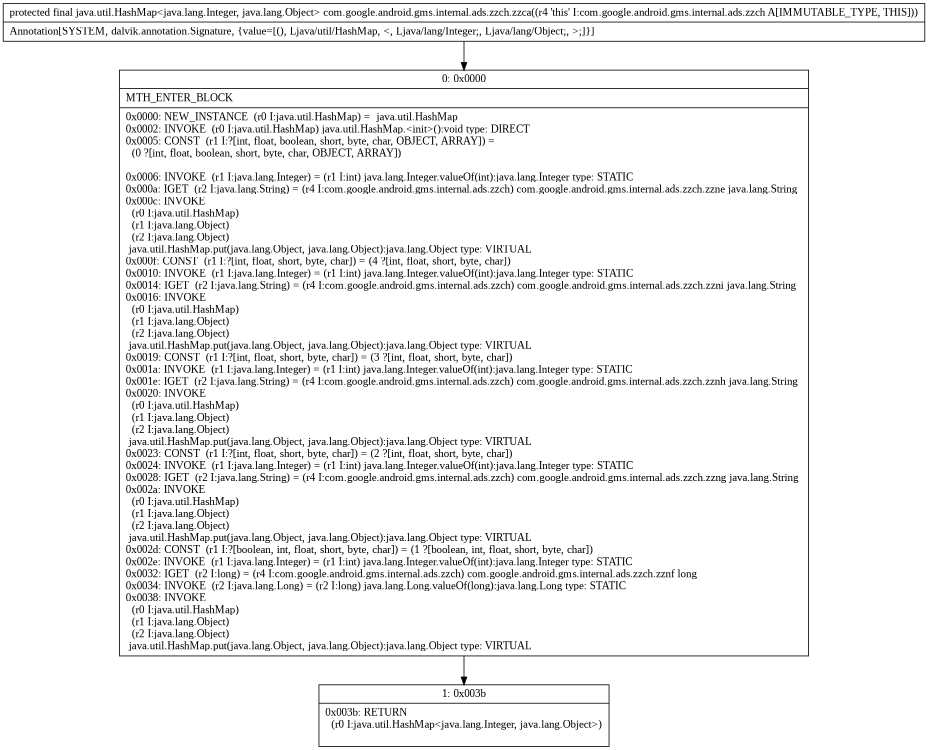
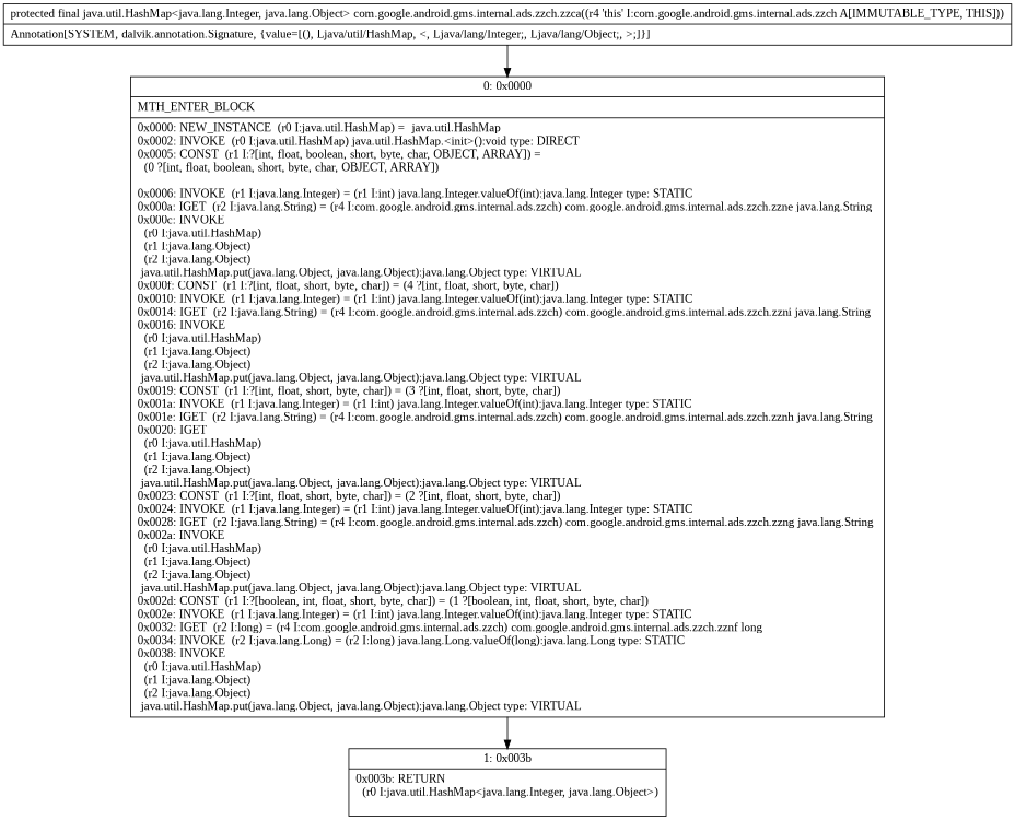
  digraph {
    fontname="Liberation Serif"
    node [shape=record fontname="Liberation Serif"]
    edge [fontname="Liberation Serif"]
-   n1 [label="{0\:\ 0x0000|MTH_ENTER_BLOCK\l|0x0000: NEW_INSTANCE  (r0 I:java.util.HashMap) =  java.util.HashMap \l0x0002: INVOKE  (r0 I:java.util.HashMap) java.util.HashMap.\<init\>():void type: DIRECT \l0x0005: CONST  (r1 I:?[int, float, boolean, short, byte, char, OBJECT, ARRAY]) = \l  (0 ?[int, float, boolean, short, byte, char, OBJECT, ARRAY])\l \l0x0006: INVOKE  (r1 I:java.lang.Integer) = (r1 I:int) java.lang.Integer.valueOf(int):java.lang.Integer type: STATIC \l0x000a: IGET  (r2 I:java.lang.String) = (r4 I:com.google.android.gms.internal.ads.zzch) com.google.android.gms.internal.ads.zzch.zzne java.lang.String \l0x000c: INVOKE  \l  (r0 I:java.util.HashMap)\l  (r1 I:java.lang.Object)\l  (r2 I:java.lang.Object)\l java.util.HashMap.put(java.lang.Object, java.lang.Object):java.lang.Object type: VIRTUAL \l0x000f: CONST  (r1 I:?[int, float, short, byte, char]) = (4 ?[int, float, short, byte, char]) \l0x0010: INVOKE  (r1 I:java.lang.Integer) = (r1 I:int) java.lang.Integer.valueOf(int):java.lang.Integer type: STATIC \l0x0014: IGET  (r2 I:java.lang.String) = (r4 I:com.google.android.gms.internal.ads.zzch) com.google.android.gms.internal.ads.zzch.zzni java.lang.String \l0x0016: INVOKE  \l  (r0 I:java.util.HashMap)\l  (r1 I:java.lang.Object)\l  (r2 I:java.lang.Object)\l java.util.HashMap.put(java.lang.Object, java.lang.Object):java.lang.Object type: VIRTUAL \l0x0019: CONST  (r1 I:?[int, float, short, byte, char]) = (3 ?[int, float, short, byte, char]) \l0x001a: INVOKE  (r1 I:java.lang.Integer) = (r1 I:int) java.lang.Integer.valueOf(int):java.lang.Integer type: STATIC \l0x001e: IGET  (r2 I:java.lang.String) = (r4 I:com.google.android.gms.internal.ads.zzch) com.google.android.gms.internal.ads.zzch.zznh java.lang.String \l0x0020: INVOKE  \l  (r0 I:java.util.HashMap)\l  (r1 I:java.lang.Object)\l  (r2 I:java.lang.Object)\l java.util.HashMap.put(java.lang.Object, java.lang.Object):java.lang.Object type: VIRTUAL \l0x0023: CONST  (r1 I:?[int, float, short, byte, char]) = (2 ?[int, float, short, byte, char]) \l0x0024: INVOKE  (r1 I:java.lang.Integer) = (r1 I:int) java.lang.Integer.valueOf(int):java.lang.Integer type: STATIC \l0x0028: IGET  (r2 I:java.lang.String) = (r4 I:com.google.android.gms.internal.ads.zzch) com.google.android.gms.internal.ads.zzch.zzng java.lang.String \l0x002a: INVOKE  \l  (r0 I:java.util.HashMap)\l  (r1 I:java.lang.Object)\l  (r2 I:java.lang.Object)\l java.util.HashMap.put(java.lang.Object, java.lang.Object):java.lang.Object type: VIRTUAL \l0x002d: CONST  (r1 I:?[boolean, int, float, short, byte, char]) = (1 ?[boolean, int, float, short, byte, char]) \l0x002e: INVOKE  (r1 I:java.lang.Integer) = (r1 I:int) java.lang.Integer.valueOf(int):java.lang.Integer type: STATIC \l0x0032: IGET  (r2 I:long) = (r4 I:com.google.android.gms.internal.ads.zzch) com.google.android.gms.internal.ads.zzch.zznf long \l0x0034: INVOKE  (r2 I:java.lang.Long) = (r2 I:long) java.lang.Long.valueOf(long):java.lang.Long type: STATIC \l0x0038: INVOKE  \l  (r0 I:java.util.HashMap)\l  (r1 I:java.lang.Object)\l  (r2 I:java.lang.Object)\l java.util.HashMap.put(java.lang.Object, java.lang.Object):java.lang.Object type: VIRTUAL \l}"]
+   n1 [label="{0\:\ 0x0000|MTH_ENTER_BLOCK\l|0x0000: NEW_INSTANCE  (r0 I:java.util.HashMap) =  java.util.HashMap \l0x0002: INVOKE  (r0 I:java.util.HashMap) java.util.HashMap.\<init\>():void type: DIRECT \l0x0005: CONST  (r1 I:?[int, float, boolean, short, byte, char, OBJECT, ARRAY]) = \l  (0 ?[int, float, boolean, short, byte, char, OBJECT, ARRAY])\l \l0x0006: INVOKE  (r1 I:java.lang.Integer) = (r1 I:int) java.lang.Integer.valueOf(int):java.lang.Integer type: STATIC \l0x000a: IGET  (r2 I:java.lang.String) = (r4 I:com.google.android.gms.internal.ads.zzch) com.google.android.gms.internal.ads.zzch.zzne java.lang.String \l0x000c: INVOKE  \l  (r0 I:java.util.HashMap)\l  (r1 I:java.lang.Object)\l  (r2 I:java.lang.Object)\l java.util.HashMap.put(java.lang.Object, java.lang.Object):java.lang.Object type: VIRTUAL \l0x000f: CONST  (r1 I:?[int, float, short, byte, char]) = (4 ?[int, float, short, byte, char]) \l0x0010: INVOKE  (r1 I:java.lang.Integer) = (r1 I:int) java.lang.Integer.valueOf(int):java.lang.Integer type: STATIC \l0x0014: IGET  (r2 I:java.lang.String) = (r4 I:com.google.android.gms.internal.ads.zzch) com.google.android.gms.internal.ads.zzch.zzni java.lang.String \l0x0016: INVOKE  \l  (r0 I:java.util.HashMap)\l  (r1 I:java.lang.Object)\l  (r2 I:java.lang.Object)\l java.util.HashMap.put(java.lang.Object, java.lang.Object):java.lang.Object type: VIRTUAL \l0x0019: CONST  (r1 I:?[int, float, short, byte, char]) = (3 ?[int, float, short, byte, char]) \l0x001a: INVOKE  (r1 I:java.lang.Integer) = (r1 I:int) java.lang.Integer.valueOf(int):java.lang.Integer type: STATIC \l0x001e: IGET  (r2 I:java.lang.String) = (r4 I:com.google.android.gms.internal.ads.zzch) com.google.android.gms.internal.ads.zzch.zznh java.lang.String \l0x0020: IGET  \l  (r0 I:java.util.HashMap)\l  (r1 I:java.lang.Object)\l  (r2 I:java.lang.Object)\l java.util.HashMap.put(java.lang.Object, java.lang.Object):java.lang.Object type: VIRTUAL \l0x0023: CONST  (r1 I:?[int, float, short, byte, char]) = (2 ?[int, float, short, byte, char]) \l0x0024: INVOKE  (r1 I:java.lang.Integer) = (r1 I:int) java.lang.Integer.valueOf(int):java.lang.Integer type: STATIC \l0x0028: IGET  (r2 I:java.lang.String) = (r4 I:com.google.android.gms.internal.ads.zzch) com.google.android.gms.internal.ads.zzch.zzng java.lang.String \l0x002a: INVOKE  \l  (r0 I:java.util.HashMap)\l  (r1 I:java.lang.Object)\l  (r2 I:java.lang.Object)\l java.util.HashMap.put(java.lang.Object, java.lang.Object):java.lang.Object type: VIRTUAL \l0x002d: CONST  (r1 I:?[boolean, int, float, short, byte, char]) = (1 ?[boolean, int, float, short, byte, char]) \l0x002e: INVOKE  (r1 I:java.lang.Integer) = (r1 I:int) java.lang.Integer.valueOf(int):java.lang.Integer type: STATIC \l0x0032: IGET  (r2 I:long) = (r4 I:com.google.android.gms.internal.ads.zzch) com.google.android.gms.internal.ads.zzch.zznf long \l0x0034: INVOKE  (r2 I:java.lang.Long) = (r2 I:long) java.lang.Long.valueOf(long):java.lang.Long type: STATIC \l0x0038: INVOKE  \l  (r0 I:java.util.HashMap)\l  (r1 I:java.lang.Object)\l  (r2 I:java.lang.Object)\l java.util.HashMap.put(java.lang.Object, java.lang.Object):java.lang.Object type: VIRTUAL \l}"]
    n2 [label="{1\:\ 0x003b|0x003b: RETURN  \l  (r0 I:java.util.HashMap\<java.lang.Integer, java.lang.Object\>)\l \l}"]
    n3 [label="{protected final java.util.HashMap\<java.lang.Integer, java.lang.Object\> com.google.android.gms.internal.ads.zzch.zzca((r4 'this' I:com.google.android.gms.internal.ads.zzch A[IMMUTABLE_TYPE, THIS]))  | Annotation[SYSTEM, dalvik.annotation.Signature, \{value=[(), Ljava\/util\/HashMap, \<, Ljava\/lang\/Integer;, Ljava\/lang\/Object;, \>;]\}]\l}"]
    n1 -> n2
    n3 -> n1
  }
